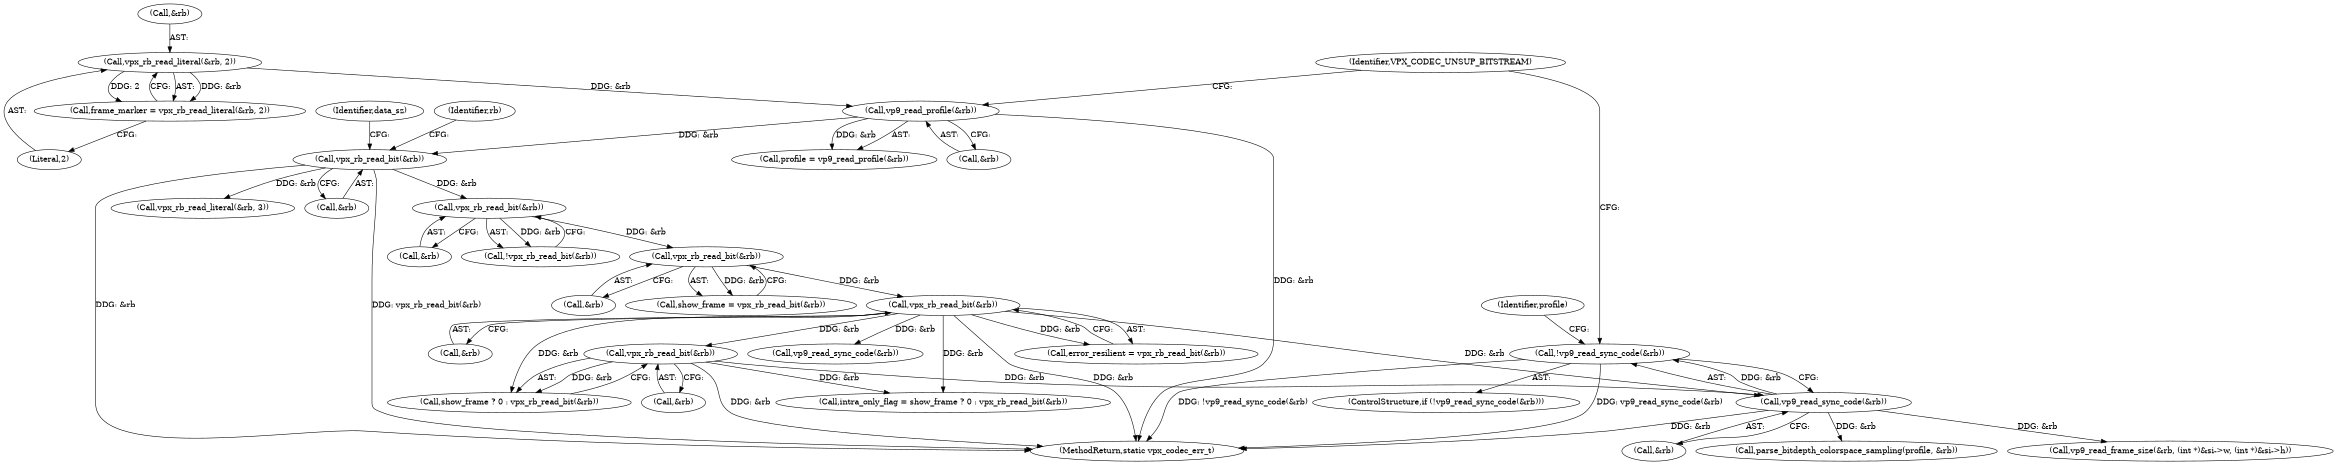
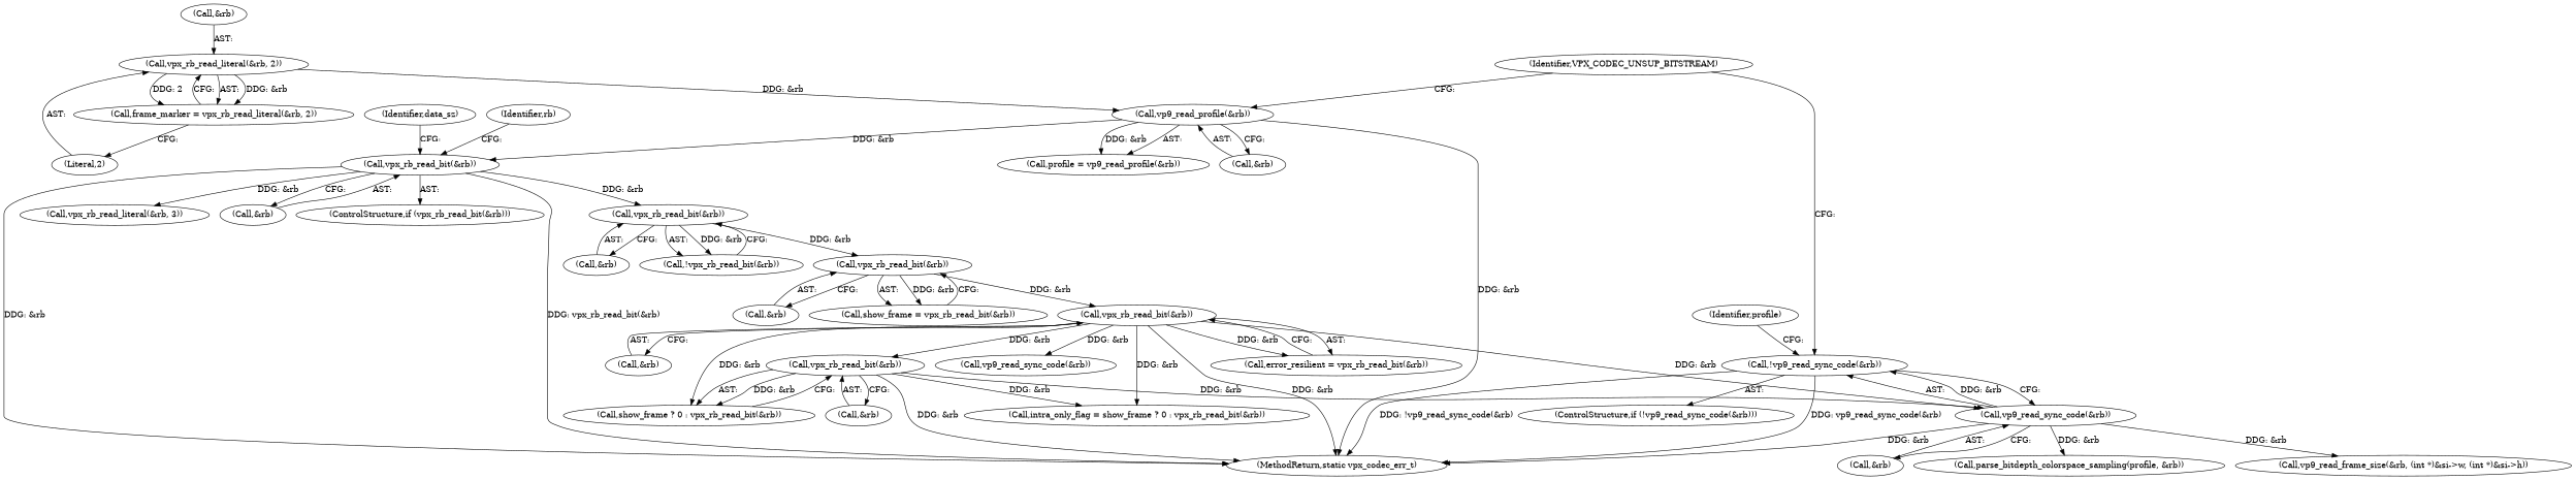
  digraph {
    n1 [label="(Call,!vp9_read_sync_code(&rb))"]
    n2 [label="(Call,vp9_read_sync_code(&rb))"]
    n3 [label="(ControlStructure,if (!vp9_read_sync_code(&rb)))"]
    n4 [label="(MethodReturn,static vpx_codec_err_t)"]
    n5 [label="(Call,&rb)"]
    n6 [label="(Call,parse_bitdepth_colorspace_sampling(profile, &rb))"]
    n7 [label="(Call,vp9_read_frame_size(&rb, (int *)&si->w, (int *)&si->h))"]
    n8 [label="(Call,vpx_rb_read_bit(&rb))"]
    n9 [label="(Call,vpx_rb_read_bit(&rb))"]
    n10 [label="(Call,vp9_read_sync_code(&rb))"]
    n11 [label="(Call,intra_only_flag = show_frame ? 0 : vpx_rb_read_bit(&rb))"]
    n12 [label="(Call,show_frame ? 0 : vpx_rb_read_bit(&rb))"]
    n13 [label="(Call,error_resilient = vpx_rb_read_bit(&rb))"]
    n14 [label="(Call,&rb)"]
    n15 [label="(Call,&rb)"]
    n16 [label="(Call,vpx_rb_read_bit(&rb))"]
    n17 [label="(Call,&rb)"]
    n18 [label="(Call,show_frame = vpx_rb_read_bit(&rb))"]
    n19 [label="(Call,vpx_rb_read_bit(&rb))"]
    n20 [label="(Call,&rb)"]
    n21 [label="(Call,!vpx_rb_read_bit(&rb))"]
    n22 [label="(Call,vpx_rb_read_bit(&rb))"]
    n23 [label="(Call,vpx_rb_read_literal(&rb, 3))"]
    n24 [label="(Call,&rb)"]
+   n25 [label="(ControlStructure,if (vpx_rb_read_bit(&rb)))"]
    n26 [label="(Call,vp9_read_profile(&rb))"]
    n27 [label="(Call,profile = vp9_read_profile(&rb))"]
    n28 [label="(Call,&rb)"]
    n29 [label="(Call,vpx_rb_read_literal(&rb, 2))"]
    n30 [label="(Call,frame_marker = vpx_rb_read_literal(&rb, 2))"]
    n31 [label="(Literal,2)"]
    n32 [label="(Call,&rb)"]
    n33 [label="(Identifier,profile)"]
    n34 [label="(Identifier,data_sz)"]
    n35 [label="(Identifier,VPX_CODEC_UNSUP_BITSTREAM)"]
    n36 [label="(Identifier,rb)"]
    n1 -> n2 [label="CFG: "]
    n1 -> n3 [label="AST: "]
    n1 -> n4 [label="DDG: !vp9_read_sync_code(&rb)"]
    n1 -> n4 [label="DDG: vp9_read_sync_code(&rb)"]
    n2 -> n1 [label="AST: "]
    n2 -> n1 [label="DDG: &rb"]
    n2 -> n4 [label="DDG: &rb"]
    n2 -> n5 [label="CFG: "]
    n2 -> n6 [label="DDG: &rb"]
    n2 -> n7 [label="DDG: &rb"]
    n5 -> n2 [label="AST: "]
    n8 -> n2 [label="DDG: &rb"]
    n8 -> n4 [label="DDG: &rb"]
    n8 -> n9 [label="DDG: &rb"]
    n8 -> n10 [label="DDG: &rb"]
    n8 -> n11 [label="DDG: &rb"]
    n8 -> n12 [label="DDG: &rb"]
    n8 -> n13 [label="AST: "]
    n8 -> n13 [label="DDG: &rb"]
    n8 -> n14 [label="CFG: "]
    n9 -> n2 [label="DDG: &rb"]
    n9 -> n4 [label="DDG: &rb"]
    n9 -> n11 [label="DDG: &rb"]
    n9 -> n12 [label="AST: "]
    n9 -> n12 [label="DDG: &rb"]
    n9 -> n15 [label="CFG: "]
    n12 -> n9 [label="CFG: "]
    n13 -> n8 [label="CFG: "]
    n14 -> n8 [label="AST: "]
    n15 -> n9 [label="AST: "]
    n16 -> n8 [label="DDG: &rb"]
    n16 -> n17 [label="CFG: "]
    n16 -> n18 [label="AST: "]
    n16 -> n18 [label="DDG: &rb"]
    n17 -> n16 [label="AST: "]
    n18 -> n16 [label="CFG: "]
    n19 -> n16 [label="DDG: &rb"]
    n19 -> n20 [label="CFG: "]
    n19 -> n21 [label="AST: "]
    n19 -> n21 [label="DDG: &rb"]
    n20 -> n19 [label="AST: "]
    n21 -> n19 [label="CFG: "]
    n22 -> n4 [label="DDG: &rb"]
    n22 -> n4 [label="DDG: vpx_rb_read_bit(&rb)"]
    n22 -> n19 [label="DDG: &rb"]
    n22 -> n23 [label="DDG: &rb"]
    n22 -> n24 [label="CFG: "]
+   n22 -> n25 [label="AST: "]
    n24 -> n22 [label="AST: "]
    n26 -> n4 [label="DDG: &rb"]
    n26 -> n22 [label="DDG: &rb"]
    n26 -> n27 [label="AST: "]
    n26 -> n27 [label="DDG: &rb"]
    n26 -> n28 [label="CFG: "]
    n28 -> n26 [label="AST: "]
    n29 -> n26 [label="DDG: &rb"]
    n29 -> n30 [label="AST: "]
    n29 -> n30 [label="DDG: &rb"]
    n29 -> n30 [label="DDG: 2"]
    n30 -> n29 [label="CFG: "]
    n30 -> n31 [label="CFG: "]
    n31 -> n29 [label="AST: "]
    n32 -> n29 [label="AST: "]
    n33 -> n1 [label="CFG: "]
    n34 -> n22 [label="CFG: "]
    n35 -> n1 [label="CFG: "]
    n35 -> n26 [label="CFG: "]
    n36 -> n22 [label="CFG: "]
  }
